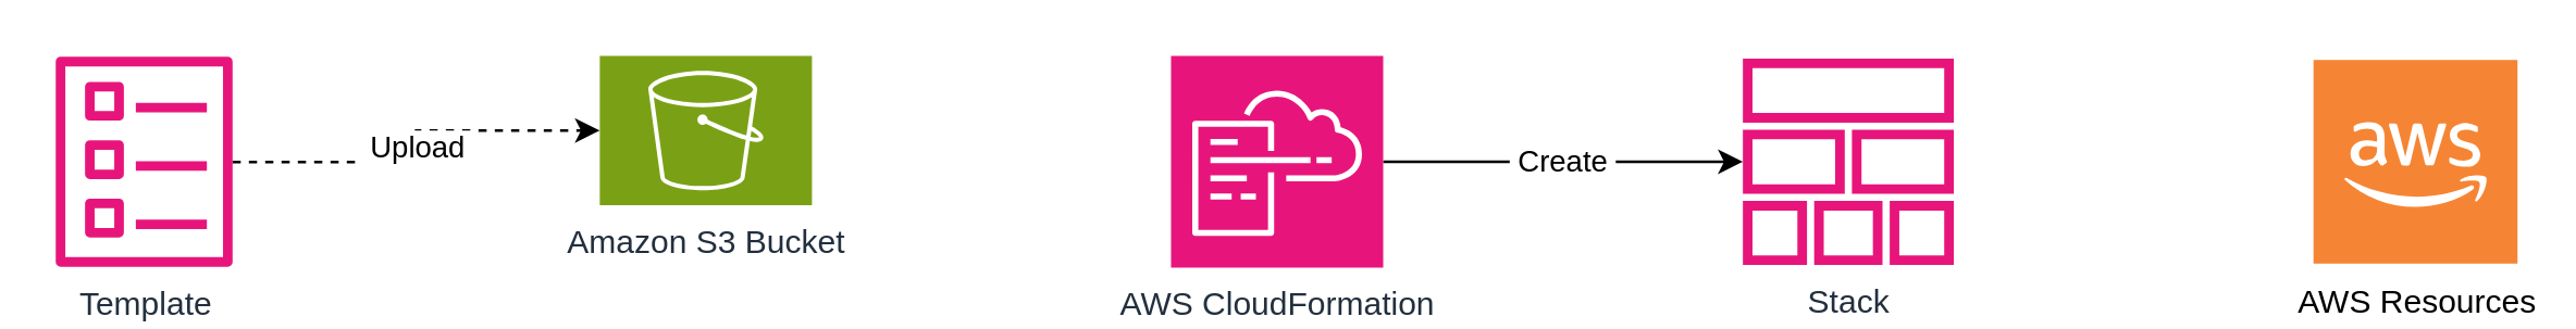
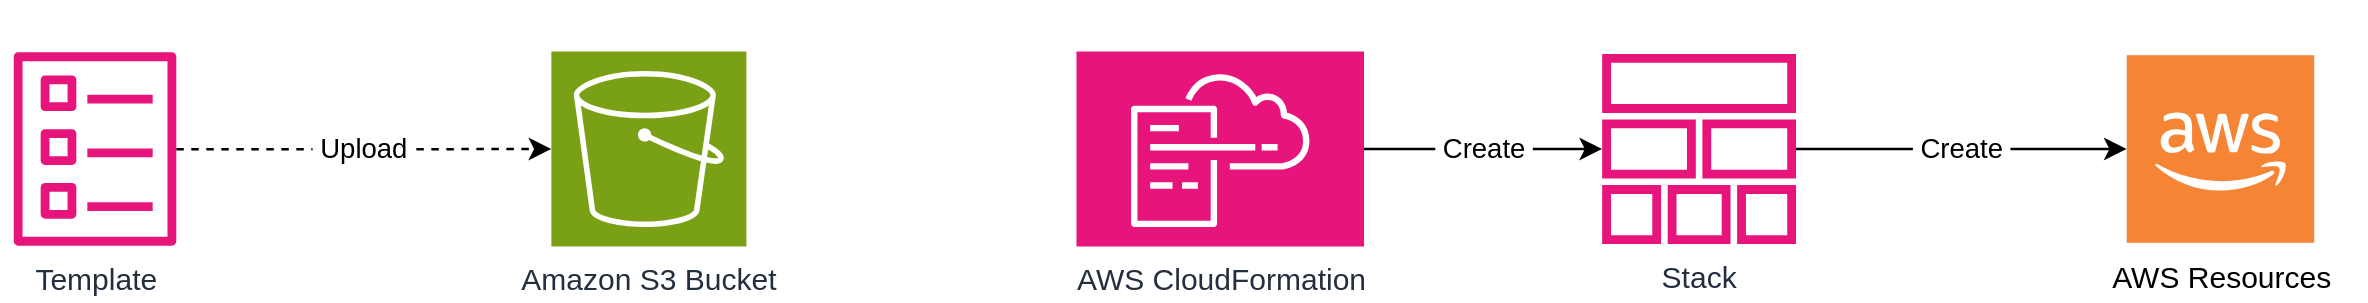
  <mxCell id="0" />
  <mxCell id="1" parent="0" />
  <mxCell id="2" value="&amp;nbsp;Upload&amp;nbsp;" style="edgeStyle=orthogonalEdgeStyle;rounded=0;orthogonalLoop=1;jettySize=auto;html=1;dashed=1;" edge="1" parent="1" source="3" target="4"><mxGeometry relative="1" as="geometry" /></mxCell>
- <mxCell id="3" value="Template" style="sketch=0;outlineConnect=0;fontColor=#232F3E;gradientColor=none;fillColor=#E7157B;strokeColor=none;dashed=0;verticalLabelPosition=bottom;verticalAlign=top;align=center;html=1;fontSize=12;fontStyle=0;aspect=fixed;pointerEvents=1;shape=mxgraph.aws4.template;" vertex="1" parent="1"><mxGeometry x="20" y="20" width="65" height="78" as="geometry" /></mxCell>
- <mxCell id="4" value="Amazon S3 Bucket" style="sketch=0;points=[[0,0,0],[0.25,0,0],[0.5,0,0],[0.75,0,0],[1,0,0],[0,1,0],[0.25,1,0],[0.5,1,0],[0.75,1,0],[1,1,0],[0,0.25,0],[0,0.5,0],[0,0.75,0],[1,0.25,0],[1,0.5,0],[1,0.75,0]];outlineConnect=0;fontColor=#232F3E;fillColor=#7AA116;strokeColor=#ffffff;dashed=0;verticalLabelPosition=bottom;verticalAlign=top;align=center;html=1;fontSize=12;fontStyle=0;aspect=fixed;shape=mxgraph.aws4.resourceIcon;resIcon=mxgraph.aws4.s3;" vertex="1" parent="1"><mxGeometry x="220" y="20" width="78" height="55" as="geometry" /></mxCell>
+ <mxCell id="3" value="Template" style="sketch=0;outlineConnect=0;fontColor=#232F3E;gradientColor=none;fillColor=#E7157B;strokeColor=none;dashed=0;verticalLabelPosition=bottom;verticalAlign=top;align=center;html=1;fontSize=12;fontStyle=0;aspect=fixed;pointerEvents=1;shape=mxgraph.aws4.template;" vertex="1" parent="1"><mxGeometry x="5" y="20" width="65" height="78" as="geometry" /></mxCell>
+ <mxCell id="4" value="Amazon S3 Bucket" style="sketch=0;points=[[0,0,0],[0.25,0,0],[0.5,0,0],[0.75,0,0],[1,0,0],[0,1,0],[0.25,1,0],[0.5,1,0],[0.75,1,0],[1,1,0],[0,0.25,0],[0,0.5,0],[0,0.75,0],[1,0.25,0],[1,0.5,0],[1,0.75,0]];outlineConnect=0;fontColor=#232F3E;fillColor=#7AA116;strokeColor=#ffffff;dashed=0;verticalLabelPosition=bottom;verticalAlign=top;align=center;html=1;fontSize=12;fontStyle=0;aspect=fixed;shape=mxgraph.aws4.resourceIcon;resIcon=mxgraph.aws4.s3;" vertex="1" parent="1"><mxGeometry x="220" y="20" width="78" height="78" as="geometry" /></mxCell>
  <mxCell id="5" value="&amp;nbsp;Create&amp;nbsp;" style="edgeStyle=orthogonalEdgeStyle;rounded=0;orthogonalLoop=1;jettySize=auto;html=1;" edge="1" parent="1" source="6" target="8"><mxGeometry relative="1" as="geometry" /></mxCell>
- <mxCell id="6" value="AWS CloudFormation" style="sketch=0;points=[[0,0,0],[0.25,0,0],[0.5,0,0],[0.75,0,0],[1,0,0],[0,1,0],[0.25,1,0],[0.5,1,0],[0.75,1,0],[1,1,0],[0,0.25,0],[0,0.5,0],[0,0.75,0],[1,0.25,0],[1,0.5,0],[1,0.75,0]];points=[[0,0,0],[0.25,0,0],[0.5,0,0],[0.75,0,0],[1,0,0],[0,1,0],[0.25,1,0],[0.5,1,0],[0.75,1,0],[1,1,0],[0,0.25,0],[0,0.5,0],[0,0.75,0],[1,0.25,0],[1,0.5,0],[1,0.75,0]];outlineConnect=0;fontColor=#232F3E;fillColor=#E7157B;strokeColor=#ffffff;dashed=0;verticalLabelPosition=bottom;verticalAlign=top;align=center;html=1;fontSize=12;fontStyle=0;aspect=fixed;shape=mxgraph.aws4.resourceIcon;resIcon=mxgraph.aws4.cloudformation;" vertex="1" parent="1"><mxGeometry x="430" y="20" width="78" height="78" as="geometry" /></mxCell>
+ <mxCell id="6" value="AWS CloudFormation" style="sketch=0;points=[[0,0,0],[0.25,0,0],[0.5,0,0],[0.75,0,0],[1,0,0],[0,1,0],[0.25,1,0],[0.5,1,0],[0.75,1,0],[1,1,0],[0,0.25,0],[0,0.5,0],[0,0.75,0],[1,0.25,0],[1,0.5,0],[1,0.75,0]];points=[[0,0,0],[0.25,0,0],[0.5,0,0],[0.75,0,0],[1,0,0],[0,1,0],[0.25,1,0],[0.5,1,0],[0.75,1,0],[1,1,0],[0,0.25,0],[0,0.5,0],[0,0.75,0],[1,0.25,0],[1,0.5,0],[1,0.75,0]];outlineConnect=0;fontColor=#232F3E;fillColor=#E7157B;strokeColor=#ffffff;dashed=0;verticalLabelPosition=bottom;verticalAlign=top;align=center;html=1;fontSize=12;fontStyle=0;aspect=fixed;shape=mxgraph.aws4.resourceIcon;resIcon=mxgraph.aws4.cloudformation;" vertex="1" parent="1"><mxGeometry x="430" y="20" width="115" height="78" as="geometry" /></mxCell>
+ <mxCell id="7" value="&amp;nbsp;Create&amp;nbsp;" style="edgeStyle=orthogonalEdgeStyle;rounded=0;orthogonalLoop=1;jettySize=auto;html=1;" edge="1" parent="1" source="8" target="9"><mxGeometry relative="1" as="geometry" /></mxCell>
  <mxCell id="8" value="Stack" style="sketch=0;outlineConnect=0;fontColor=#232F3E;gradientColor=none;fillColor=#E7157B;strokeColor=none;dashed=0;verticalLabelPosition=bottom;verticalAlign=top;align=center;html=1;fontSize=12;fontStyle=0;aspect=fixed;pointerEvents=1;shape=mxgraph.aws4.stack;" vertex="1" parent="1"><mxGeometry x="640" y="21" width="78" height="76" as="geometry" /></mxCell>
  <mxCell id="9" value="AWS Resources" style="outlineConnect=0;dashed=0;verticalLabelPosition=bottom;verticalAlign=top;align=center;html=1;shape=mxgraph.aws3.cloud_2;fillColor=#F58534;gradientColor=none;" vertex="1" parent="1"><mxGeometry x="850" y="21.5" width="75" height="75" as="geometry" /></mxCell>
